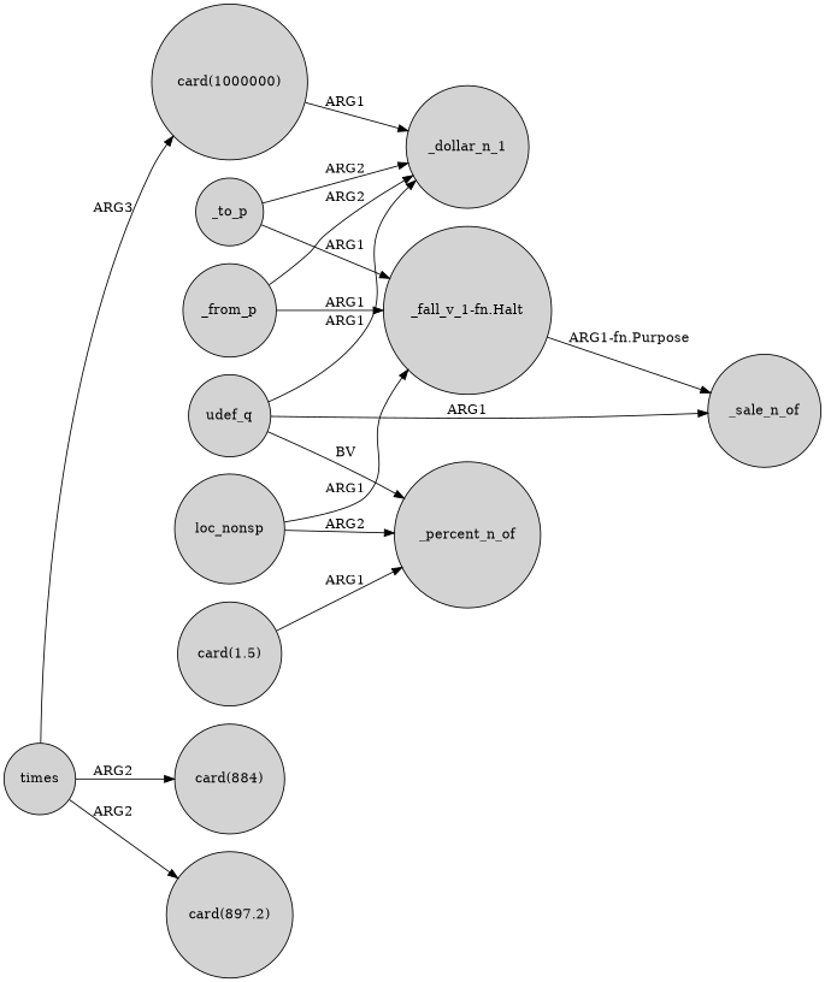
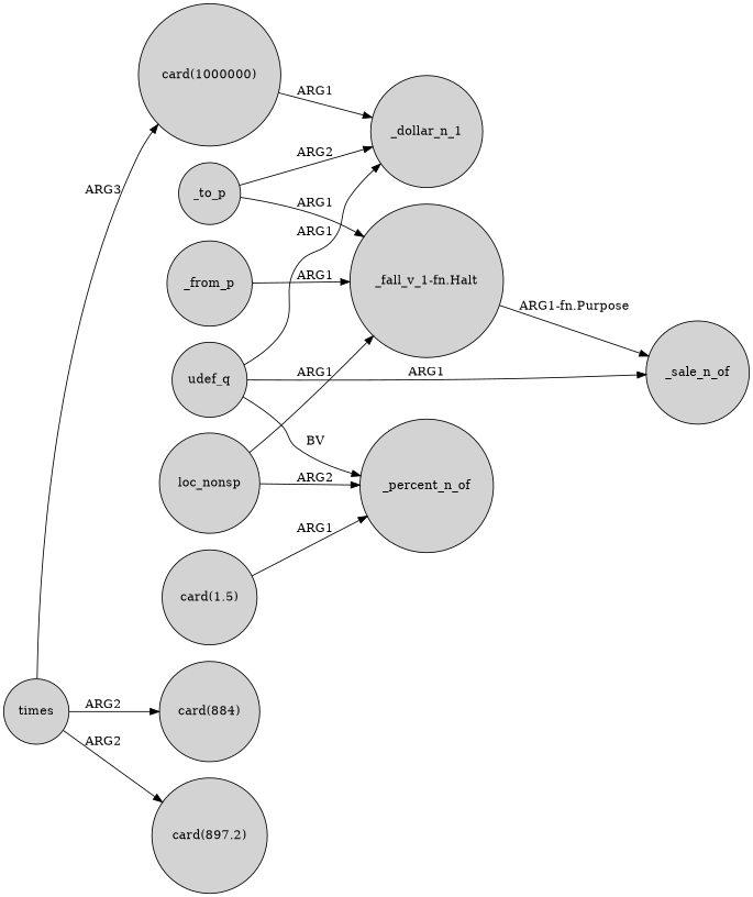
  digraph {
    rankdir=LR
    node [shape=circle style=filled]
    times
    "card(1000000)"
    "card(884)"
    "card(897.2)"
    _dollar_n_1
    _from_p
    "_fall_v_1-fn.Halt"
    _sale_n_of
    udef_q
    _percent_n_of
    _to_p
    "card(1.5)"
    loc_nonsp
    times -> "card(1000000)" [label=ARG3]
    times -> "card(884)" [label=ARG2]
    times -> "card(897.2)" [label=ARG2]
    "card(1000000)" -> _dollar_n_1 [label=ARG1]
-   _from_p -> _dollar_n_1 [label=ARG2]
    _from_p -> "_fall_v_1-fn.Halt" [label=ARG1]
    "_fall_v_1-fn.Halt" -> _sale_n_of [label="ARG1-fn.Purpose"]
    udef_q -> _dollar_n_1 [label=ARG1]
    udef_q -> _sale_n_of [label=ARG1]
    udef_q -> _percent_n_of [label=BV]
    _to_p -> _dollar_n_1 [label=ARG2]
    _to_p -> "_fall_v_1-fn.Halt" [label=ARG1]
    "card(1.5)" -> _percent_n_of [label=ARG1]
    loc_nonsp -> "_fall_v_1-fn.Halt" [label=ARG1]
    loc_nonsp -> _percent_n_of [label=ARG2]
  }
